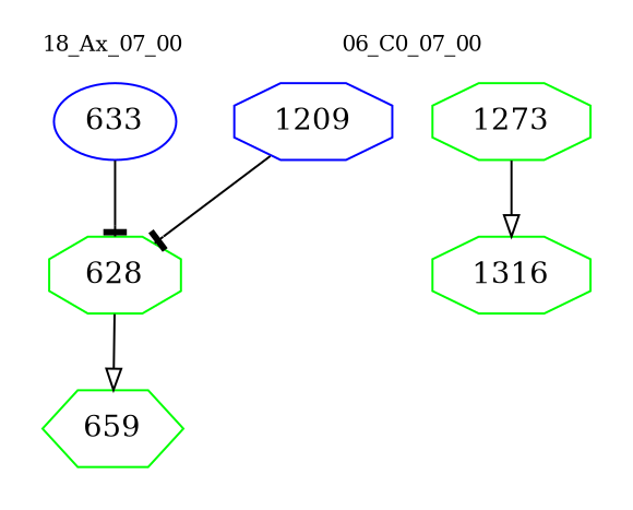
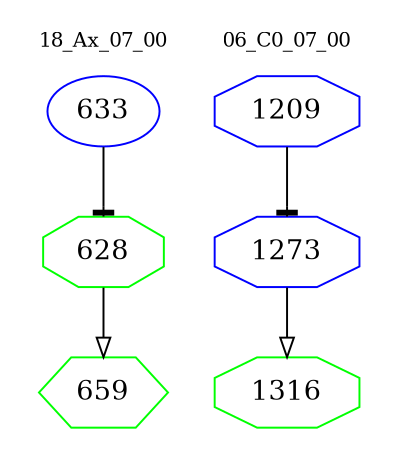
  digraph {
    node [color=green shape=octagon]
    edge [arrowhead=tee color=black]
    n1 [color=blue label=633 shape=ellipse]
    n2 [label=628]
    n3 [label=659 shape=hexagon]
    n4 [color=blue label=1209]
-   n5 [label=1273]
+   n5 [color=blue label=1273]
    n6 [label=1316]
    subgraph cluster_1 {
      color=white
      fontsize=10
      label="18_Ax_07_00"
      n1
      n2
      n3
    }
    subgraph cluster_2 {
      color=white
      fontsize=10
      label="06_C0_07_00"
      n4
      n5
      n6
    }
    n1 -> n2
    n2 -> n3 [arrowhead=onormal]
-   n4 -> n2
+   n4 -> n5
    n5 -> n6 [arrowhead=onormal]
  }
